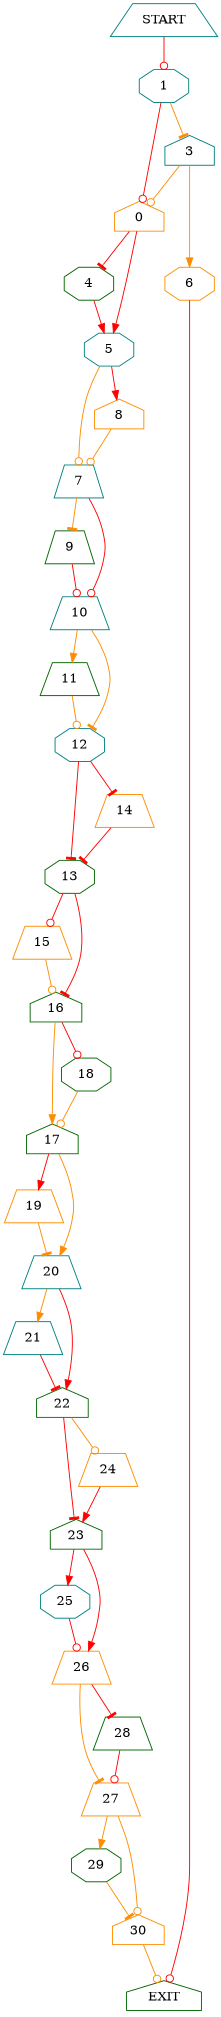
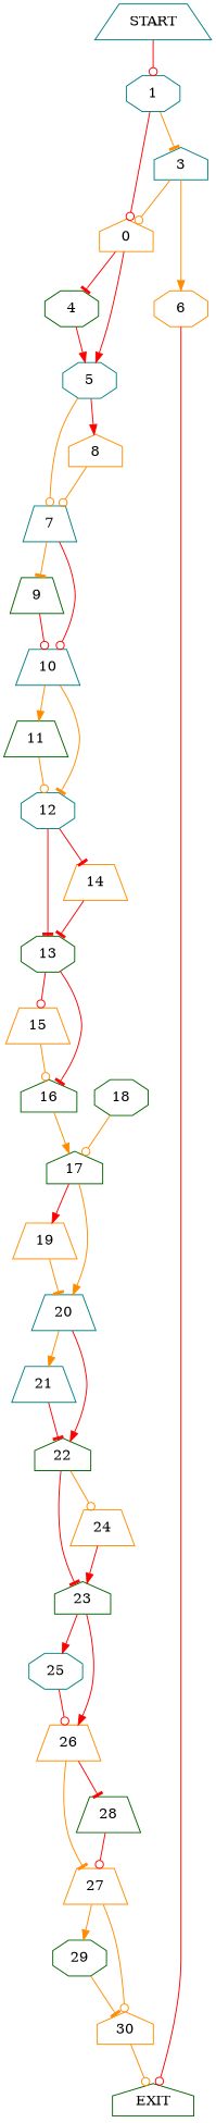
  digraph {
    node [color=darkgreen shape=trapezium]
    edge [arrowhead=odot color=red]
    n1 [color=teal label=START]
    1 [color=teal shape=octagon]
    n3 [color=darkorange label=0 shape=house]
    3 [color=teal shape=house]
    n5 [label=EXIT shape=house]
    4 [shape=octagon]
    5 [color=teal shape=octagon]
    6 [color=darkorange shape=octagon]
    7 [color=teal]
    8 [color=darkorange shape=house]
    9
    10 [color=teal]
    11
    12 [color=teal shape=octagon]
    13 [shape=octagon]
    14 [color=darkorange]
    15 [color=darkorange]
    16 [shape=house]
    17 [shape=house]
    18 [shape=octagon]
    19 [color=darkorange]
    20 [color=teal]
    21 [color=teal]
    22 [shape=house]
    23 [shape=house]
    24 [color=darkorange]
    25 [color=teal shape=octagon]
    26 [color=darkorange]
    27 [color=darkorange]
    28
    29 [shape=octagon]
    30 [color=darkorange shape=house]
    n1 -> 1
    1 -> n3
    1 -> 3 [arrowhead=tee color=darkorange]
    n3 -> 4 [arrowhead=tee]
    n3 -> 5 [arrowhead=normal]
    3 -> n3 [color=darkorange]
    3 -> 6 [arrowhead=normal color=darkorange]
    4 -> 5 [arrowhead=normal]
    5 -> 7 [color=darkorange]
    5 -> 8 [arrowhead=normal]
    6 -> n5
    7 -> 9 [arrowhead=tee color=darkorange]
    7 -> 10
    8 -> 7 [color=darkorange]
    9 -> 10
    10 -> 11 [arrowhead=normal color=darkorange]
    10 -> 12 [arrowhead=tee color=darkorange]
    11 -> 12 [color=darkorange]
    12 -> 13 [arrowhead=tee]
    12 -> 14 [arrowhead=tee]
    13 -> 15
    13 -> 16 [arrowhead=tee]
    14 -> 13 [arrowhead=tee]
    15 -> 16 [color=darkorange]
    16 -> 17 [arrowhead=normal color=darkorange]
-   16 -> 18
    17 -> 19 [arrowhead=normal]
    17 -> 20 [arrowhead=normal color=darkorange]
    18 -> 17 [color=darkorange]
    19 -> 20 [arrowhead=tee color=darkorange]
    20 -> 21 [arrowhead=normal color=darkorange]
    20 -> 22 [arrowhead=normal]
    21 -> 22 [arrowhead=tee]
    22 -> 23 [arrowhead=tee]
    22 -> 24 [color=darkorange]
    23 -> 25 [arrowhead=normal]
    23 -> 26 [arrowhead=normal]
    24 -> 23 [arrowhead=normal]
    25 -> 26
    26 -> 27 [arrowhead=tee color=darkorange]
    26 -> 28 [arrowhead=tee]
    27 -> 29 [arrowhead=normal color=darkorange]
    27 -> 30 [color=darkorange]
    28 -> 27
    29 -> 30 [arrowhead=tee color=darkorange]
    30 -> n5 [color=darkorange]
  }
